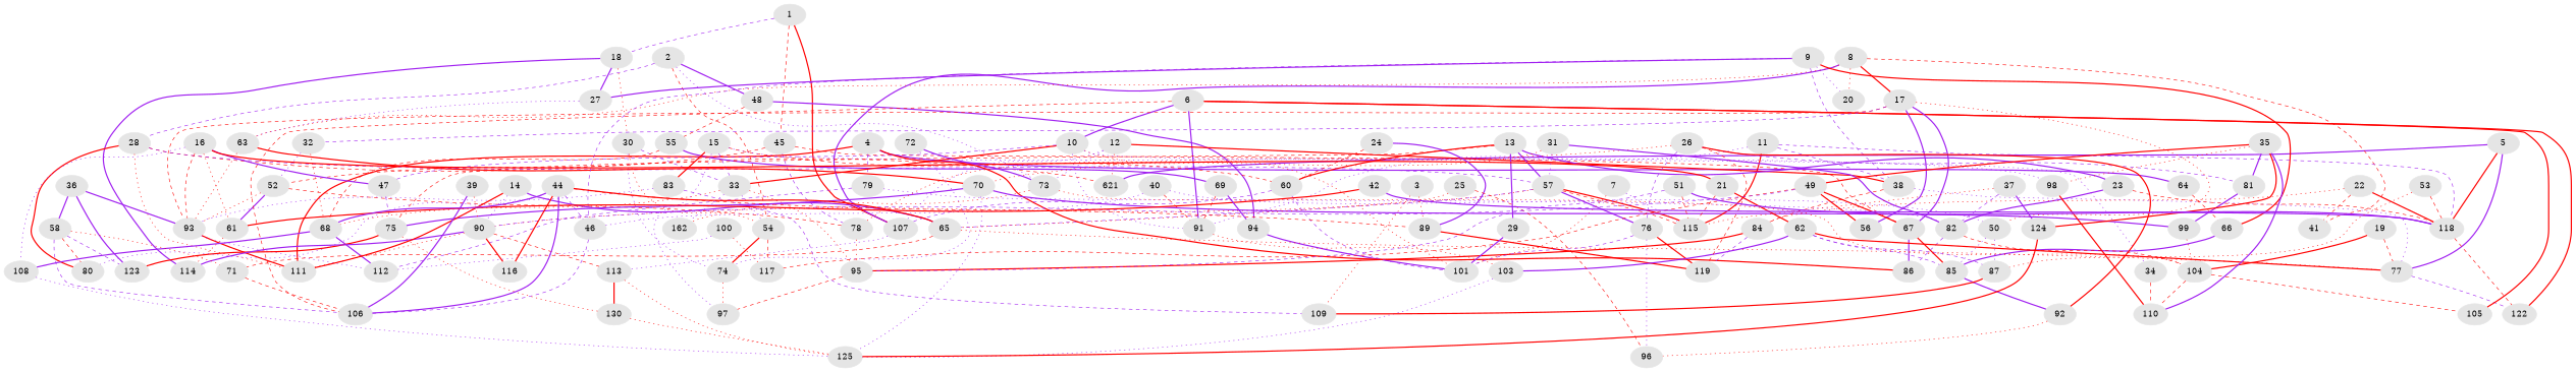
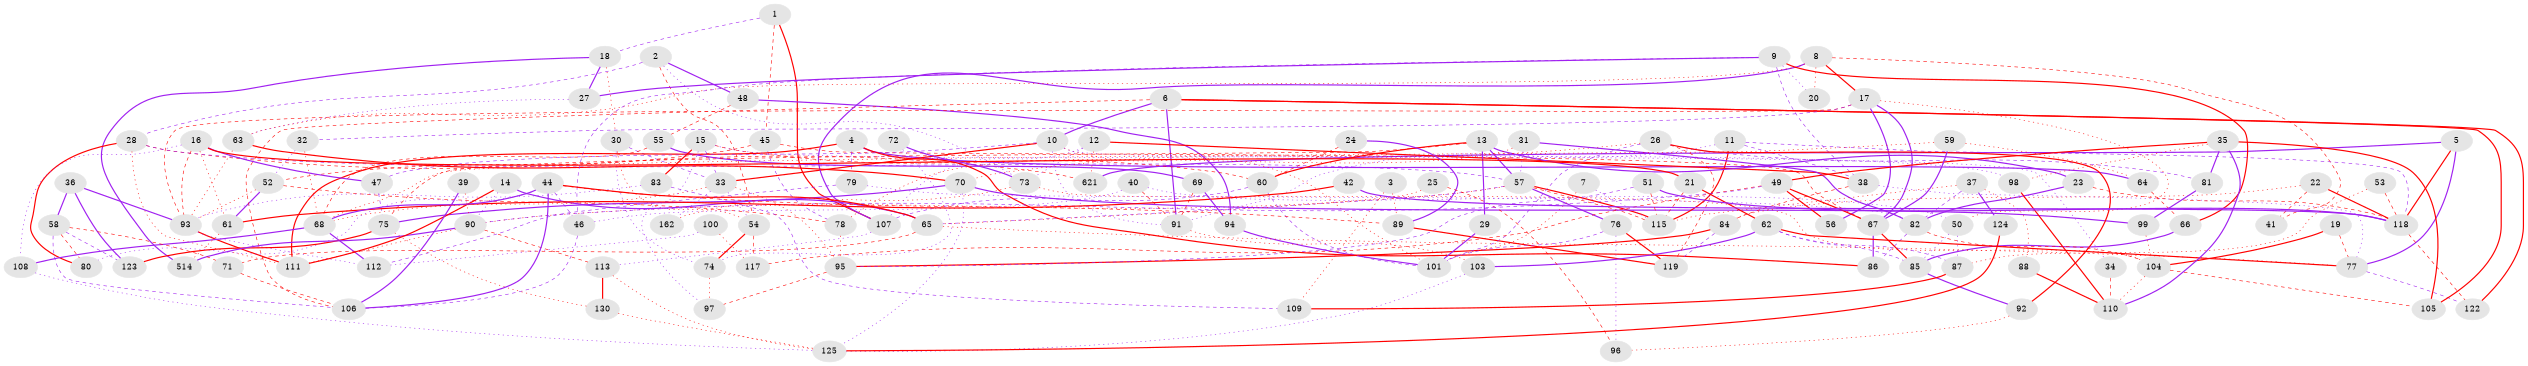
  graph {
    node [color=gray90 style=filled]
    edge [color=red style=bold]
    1
    18
    45
    107
    27
    30
-   114
+   114 [label=514]
    67
    78
    52
    113
    2
    28
    48
    54
    73
    111
    n18 [label=621]
    57
    80
    55
    94
    74
    117
    104
    n26 [label=162]
    3
    89
    109
    119
    4
    64
    79
    86
    66
    82
    112
    5
    77
    118
    122
    6
    10
    91
    105
    106
    101
    33
    34
    47
    103
    7
    115
    8
    17
    20
    41
    63
    93
    32
    50
    56
    70
    9
    38
    46
    84
    85
    68
    95
    110
    75
    11
    12
    13
    23
    29
    60
    65
    90
    76
    123
    n83 [label=130]
    14
    71
-   116
    15
    83
    97
    98
    16
    21
    61
    108
    62
    125
    87
    19
    22
    24
    25
    96
    26
    81
    92
    99
    31
    35
    49
    36
    58
    37
+   88
    124
    39
    40
    42
    100
    44
    69
    51
    53
+   59
    72
    1 -- 18 [color=purple style=dashed]
    1 -- 45 [style=dashed]
    1 -- 107
    18 -- 27 [color=purple]
    18 -- 30 [style=dotted]
    18 -- 114 [color=purple]
    45 -- 67 [style=dashed]
    45 -- 78 [color=purple style=dashed]
    45 -- 52 [style=dashed]
    107 -- 113 [color=purple style=dotted]
    27 -- 63 [color=purple style=dotted]
    30 -- 54 [style=dotted]
    30 -- 74 [color=purple style=dotted]
    30 -- 33 [color=purple style=dashed]
    67 -- 86 [color=purple]
    67 -- 85
    78 -- 95 [style=dotted]
    52 -- 78 [style=dashed]
    52 -- 93 [style=dotted]
    52 -- 61 [color=purple]
    113 -- n83
    113 -- 125 [style=dotted]
    2 -- 28 [color=purple style=dashed]
    2 -- 48 [color=purple]
    2 -- 54 [style=dashed]
    2 -- 73 [color=purple style=dotted]
    28 -- 111 [style=dotted]
    28 -- n18 [style=dashed]
    28 -- 57 [color=purple style=dashed]
    28 -- 80
    48 -- 55 [style=dashed]
    48 -- 94 [color=purple]
    54 -- 74
    54 -- 117 [style=dashed]
    73 -- 104 [style=dotted]
    73 -- n26 [style=dotted]
    57 -- 115 [style=dashed]
    57 -- 115
    57 -- 65 [color=purple style=dashed]
    57 -- 90 [style=dotted]
    57 -- 76 [color=purple]
    55 -- 68 [style=dashed]
    55 -- 69 [color=purple]
    94 -- 101 [color=purple]
    74 -- 97 [style=dotted]
    104 -- 105 [style=dashed]
-   104 -- 110 [style=dashed]
+   104 -- 110 [style=dotted]
    3 -- 89 [style=dotted]
    3 -- 109 [style=dotted]
    89 -- 119
    4 -- 111
    4 -- 64 [color=purple]
    4 -- 79 [color=purple style=dashed]
    4 -- 86
    64 -- 66 [style=dashed]
    79 -- 82 [color=purple style=dotted]
    79 -- 112 [color=purple style=dashed]
    66 -- 85 [color=purple]
    82 -- 104 [style=dashed]
    82 -- 86 [color=purple style=dashed]
    5 -- n18 [color=purple]
    5 -- 77 [color=purple]
    5 -- 118
    77 -- 122 [color=purple style=dashed]
    118 -- 122 [style=dashed]
    6 -- 122
    6 -- 10 [color=purple]
    6 -- 91 [color=purple]
    6 -- 105
    6 -- 106 [style=dashed]
    10 -- 91 [color=purple style=dotted]
    10 -- 101 [style=dotted]
    10 -- 33
    10 -- 34 [color=purple style=dotted]
    10 -- 47 [color=purple style=dashed]
    91 -- 103 [style=dotted]
    33 -- 54 [color=purple style=dotted]
    33 -- n26 [color=purple style=dotted]
    33 -- 68 [style=dotted]
    33 -- 95 [style=dotted]
    34 -- 110 [style=dashed]
    47 -- 75 [color=purple style=dashed]
    103 -- 125 [color=purple style=dotted]
    7 -- 101 [style=dotted]
    7 -- 115 [color=purple style=dotted]
    8 -- 107 [color=purple]
    8 -- 17
    8 -- 20 [style=dotted]
    8 -- 41 [style=dashed]
    8 -- 63 [style=dotted]
    17 -- 67 [color=purple]
    17 -- 93 [style=dashed]
    17 -- 32 [color=purple style=dashed]
    17 -- 50 [style=dotted]
    17 -- 56 [color=purple]
    63 -- 93 [style=dotted]
    63 -- 70
    93 -- 111
    93 -- 112 [color=purple style=dotted]
    32 -- 52 [color=purple style=dotted]
    32 -- 68 [style=dotted]
    50 -- 85 [color=purple style=dotted]
    50 -- 87 [color=purple style=dotted]
    70 -- 75 [color=purple]
    70 -- 125 [color=purple style=dotted]
    70 -- 99 [color=purple]
    9 -- 27 [color=purple]
    9 -- 66
    9 -- 20 [color=purple style=dotted]
    9 -- 38 [color=purple style=dashed]
    9 -- 46 [color=purple style=dashed]
    38 -- 77 [color=purple style=dotted]
    38 -- 84 [style=dashed]
    46 -- 106 [color=purple style=dashed]
    84 -- 119 [color=purple style=dashed]
    84 -- 95
    85 -- 92 [color=purple]
    68 -- 112 [color=purple]
    68 -- 108 [color=purple]
    95 -- 97 [style=dashed]
    75 -- 123
    75 -- n83 [style=dotted]
    11 -- 118 [color=purple style=dashed]
    11 -- 91 [color=purple style=dotted]
    11 -- 115
    11 -- 38 [color=purple style=dashed]
    12 -- 107 [color=purple style=dotted]
    12 -- 73 [color=purple style=dotted]
    12 -- n18 [style=dotted]
    12 -- 38
    13 -- 57 [color=purple]
    13 -- 75 [style=dashed]
    13 -- 23 [color=purple]
    13 -- 29 [color=purple]
    13 -- 60
    23 -- 82 [color=purple]
    23 -- 118 [style=dashed]
    29 -- 101 [color=purple]
    60 -- 107 [color=purple style=dashed]
    60 -- 101 [color=purple style=dashed]
    65 -- 77 [style=dotted]
    65 -- 71 [style=dashed]
    90 -- 114 [color=purple]
    90 -- 113 [style=dashed]
    90 -- 111 [style=dotted]
-   90 -- 116
    76 -- 119
    76 -- 101 [color=purple style=dashed]
    76 -- 96 [color=purple style=dotted]
    n83 -- 125 [style=dotted]
    14 -- 111
    14 -- 65 [color=purple]
    14 -- 90 [color=purple style=dotted]
    71 -- 106 [style=dashed]
    15 -- 33 [color=purple style=dashed]
    15 -- 60 [style=dashed]
    15 -- 83
    15 -- 97 [color=purple style=dotted]
    15 -- 98 [color=purple style=dotted]
    83 -- 109 [color=purple style=dashed]
    83 -- 93 [color=purple style=dotted]
    98 -- 110
    16 -- 47 [color=purple]
    16 -- 93 [style=dashed]
    16 -- 21
    16 -- 61 [style=dotted]
    16 -- 108 [color=purple style=dotted]
    21 -- 115 [style=dashed]
    21 -- 62
    61 -- 114 [style=dotted]
    108 -- 125 [color=purple style=dotted]
    62 -- 77
    62 -- 103 [color=purple]
    62 -- 85 [color=purple style=dashed]
    62 -- 87 [color=purple style=dashed]
    87 -- 109
    19 -- 104
    19 -- 77 [style=dashed]
    22 -- 118
    22 -- 41 [style=dashed]
    22 -- 84 [style=dotted]
    24 -- 89 [color=purple]
    24 -- 60 [style=dashed]
    25 -- 65 [style=dotted]
    25 -- 96 [style=dashed]
    26 -- 119 [style=dashed]
-   26 -- 76 [color=purple style=dashed]
+   26 -- 101 [color=purple style=dashed]
    26 -- 70 [style=dotted]
    26 -- 81 [color=purple style=dashed]
    26 -- 92
    81 -- 99 [color=purple]
    92 -- 96 [style=dotted]
    99 -- 104 [style=dotted]
    31 -- 78 [style=dotted]
    31 -- 57 [color=purple style=dotted]
    31 -- 82 [color=purple]
-   35 -- 124
+   35 -- 105
    35 -- 110 [color=purple]
    35 -- 98 [style=dotted]
    35 -- 81 [color=purple]
    35 -- 49
    49 -- 67
    49 -- 117 [style=dashed]
    49 -- 56
    49 -- 90 [color=purple style=dashed]
    36 -- 93 [color=purple]
    36 -- 123 [color=purple]
    36 -- 58 [color=purple]
    58 -- 80 [style=dashed]
    58 -- 106 [color=purple style=dashed]
    58 -- 123 [color=purple style=dashed]
-   58 -- 71 [style=dotted]
+   58 -- 71 [style=dashed]
    37 -- 82 [color=purple style=dashed]
    37 -- 115 [style=dotted]
+   37 -- 88 [style=dotted]
    37 -- 124 [color=purple]
+   88 -- 110
    124 -- 125
    39 -- 106 [color=purple]
    39 -- 90 [style=dotted]
    40 -- 91 [style=dashed]
    40 -- 50 [color=purple style=dotted]
    40 -- 46 [color=purple style=dotted]
    42 -- 118 [color=purple]
    42 -- 61
    100 -- 117 [style=dotted]
    100 -- 112 [color=purple style=dotted]
    44 -- 80 [color=purple style=dotted]
    44 -- 89 [style=dashed]
    44 -- 106 [color=purple]
    44 -- 46 [color=purple style=dashed]
    44 -- 68 [color=purple]
    44 -- 65
-   44 -- 116
    69 -- 94 [color=purple]
    69 -- 91 [style=dashed]
    51 -- 118 [color=purple]
    51 -- 115 [style=dashed]
    51 -- 95 [color=purple style=dashed]
    53 -- 118 [style=dashed]
    53 -- 87 [style=dotted]
+   59 -- 67 [color=purple]
+   59 -- 64 [style=dotted]
+   59 -- 68 [style=dotted]
    72 -- 73 [color=purple]
    72 -- 74 [color=purple style=dotted]
  }
